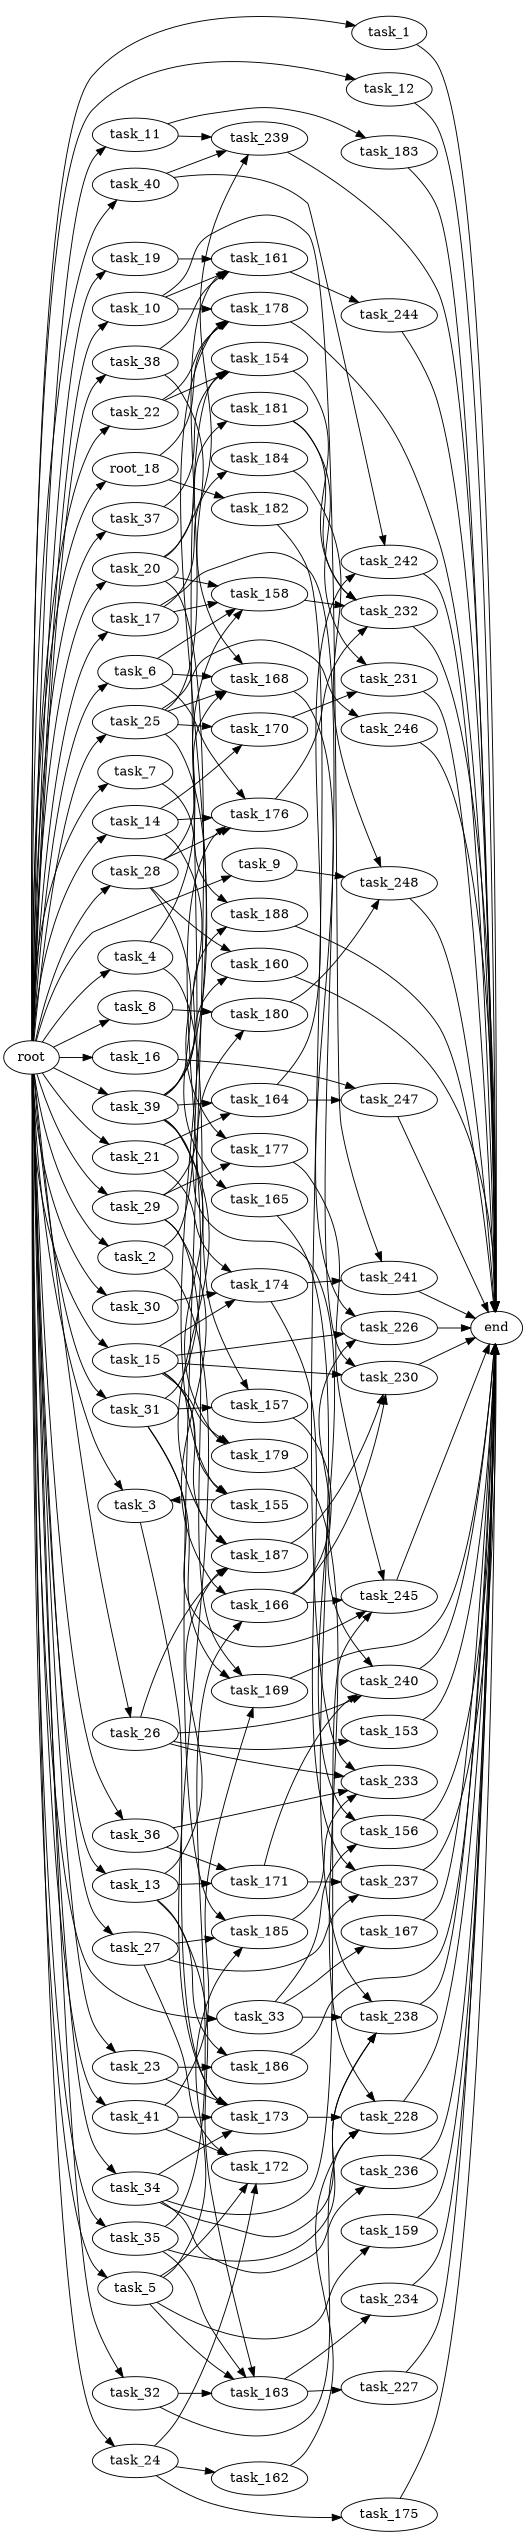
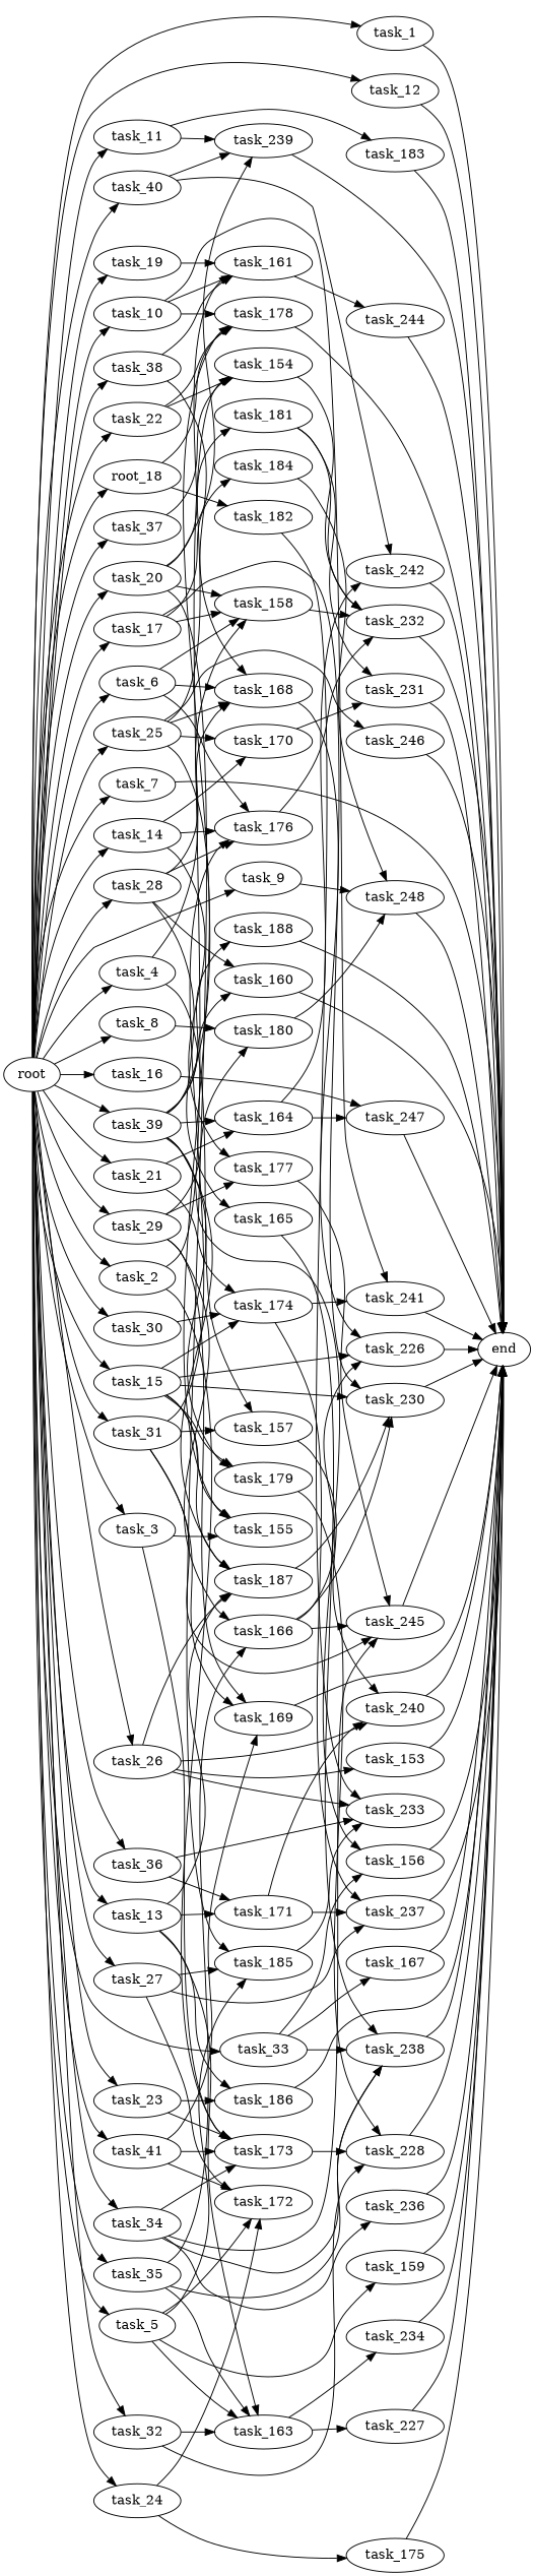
  digraph {
    rankdir=LR
    root
    task_1
    task_2
    task_3
    task_4
    task_5
    task_6
    task_7
    task_8
    task_9
    task_10
    task_11
    task_12
    task_13
    task_14
    task_15
    task_16
    task_17
    n19 [label=root_18]
    task_19
    task_20
    task_21
    task_22
    task_23
    task_24
    task_25
    task_26
    task_27
    task_28
    task_29
    task_30
    task_31
    task_32
    task_33
    task_34
    task_35
    task_36
    task_37
    task_38
    task_39
    task_40
    task_41
    end
    task_154
    task_173
    task_155
    task_157
    task_158
    task_159
    task_163
    task_172
    task_185
    task_168
    task_176
    task_180
    task_248
    task_161
    task_178
    task_241
    task_183
    task_239
    task_171
    task_186
    task_187
    task_170
    task_177
    task_174
    task_179
    task_226
    task_230
    task_247
    task_184
    task_182
    task_181
    task_164
-   task_162
    task_175
    task_246
    task_153
    task_233
    task_240
    task_237
    task_160
    task_165
    task_166
    task_169
    task_245
    task_228
    task_156
    task_167
    task_238
    task_236
    task_188
    task_242
    task_232
    task_227
    task_234
    task_244
    task_231
    root -> task_1
    root -> task_2
    root -> task_3
    root -> task_4
    root -> task_5
    root -> task_6
    root -> task_7
    root -> task_8
    root -> task_9
    root -> task_10
    root -> task_11
    root -> task_12
    root -> task_13
    root -> task_14
    root -> task_15
    root -> task_16
    root -> task_17
    root -> n19
    root -> task_19
    root -> task_20
    root -> task_21
    root -> task_22
    root -> task_23
    root -> task_24
    root -> task_25
    root -> task_26
    root -> task_27
    root -> task_28
    root -> task_29
    root -> task_30
    root -> task_31
    root -> task_32
    root -> task_33
    root -> task_34
    root -> task_35
    root -> task_36
    root -> task_37
    root -> task_38
    root -> task_39
    root -> task_40
    root -> task_41
    task_1 -> end
    task_2 -> task_154
    task_2 -> task_173
    task_3 -> task_173
-   task_155 -> task_3
+   task_3 -> task_155
    task_4 -> task_157
    task_4 -> task_158
    task_5 -> task_159
    task_5 -> task_163
    task_5 -> task_172
    task_5 -> task_185
    task_6 -> task_158
    task_6 -> task_168
    task_6 -> task_176
-   task_7 -> task_188
+   task_7 -> end
    task_8 -> task_180
    task_9 -> task_248
    task_10 -> task_161
    task_10 -> task_178
    task_10 -> task_241
    task_11 -> task_183
    task_11 -> task_239
    task_12 -> end
    task_13 -> task_163
    task_13 -> task_171
    task_13 -> task_186
    task_13 -> task_187
    task_14 -> task_176
    task_14 -> task_170
    task_14 -> task_177
    task_15 -> task_155
    task_15 -> task_187
    task_15 -> task_174
    task_15 -> task_179
    task_15 -> task_226
    task_15 -> task_230
    task_16 -> task_247
    task_17 -> task_158
    task_17 -> task_230
    task_17 -> task_184
    n19 -> task_178
    n19 -> task_182
    task_19 -> task_161
    task_20 -> task_158
    task_20 -> task_185
    task_20 -> task_239
    task_20 -> task_181
    task_21 -> task_174
    task_21 -> task_164
    task_22 -> task_154
    task_22 -> task_178
    task_23 -> task_173
    task_23 -> task_186
    task_24 -> task_172
-   task_24 -> task_162
    task_24 -> task_175
    task_25 -> task_155
    task_25 -> task_168
    task_25 -> task_161
    task_25 -> task_170
    task_25 -> task_246
    task_26 -> task_187
    task_26 -> task_153
    task_26 -> task_233
    task_26 -> task_240
    task_27 -> task_172
    task_27 -> task_185
    task_27 -> task_237
    task_28 -> task_168
    task_28 -> task_176
    task_28 -> task_160
    task_28 -> task_165
    task_29 -> task_180
    task_29 -> task_177
    task_29 -> task_166
    task_29 -> task_169
    task_30 -> task_174
    task_31 -> task_157
    task_31 -> task_176
    task_31 -> task_169
    task_31 -> task_245
    task_32 -> task_163
    task_32 -> task_228
    task_33 -> task_156
    task_33 -> task_167
    task_33 -> task_238
    task_34 -> task_173
    task_34 -> task_245
    task_34 -> task_238
    task_34 -> task_236
    task_35 -> task_163
    task_35 -> task_166
    task_35 -> task_238
    task_36 -> task_171
    task_36 -> task_233
    task_37 -> task_154
    task_38 -> task_168
    task_38 -> task_161
    task_39 -> task_178
    task_39 -> task_187
    task_39 -> task_179
    task_39 -> task_164
    task_39 -> task_160
    task_39 -> task_156
    task_39 -> task_188
    task_40 -> task_239
    task_40 -> task_242
    task_41 -> task_173
    task_41 -> task_172
    task_41 -> task_169
    task_154 -> task_232
    task_173 -> task_228
    task_157 -> task_240
    task_158 -> task_232
    task_159 -> end
    task_163 -> task_227
    task_163 -> task_234
    task_185 -> task_233
    task_168 -> task_226
    task_176 -> task_232
    task_180 -> task_248
    task_248 -> end
    task_161 -> task_244
    task_178 -> end
    task_241 -> end
    task_183 -> end
    task_239 -> end
    task_171 -> task_240
    task_171 -> task_237
    task_186 -> end
    task_187 -> task_230
    task_170 -> task_231
    task_177 -> task_245
    task_174 -> task_241
    task_174 -> task_237
    task_179 -> task_228
    task_226 -> end
    task_230 -> end
    task_247 -> end
    task_184 -> task_248
    task_182 -> task_233
    task_181 -> task_232
    task_181 -> task_231
    task_164 -> task_247
    task_164 -> task_242
-   task_162 -> task_228
    task_175 -> end
    task_246 -> end
    task_153 -> end
    task_240 -> end
    task_237 -> end
    task_160 -> end
    task_165 -> task_238
    task_166 -> task_226
    task_166 -> task_230
    task_166 -> task_245
    task_169 -> end
    task_245 -> end
    task_228 -> end
    task_156 -> end
    task_167 -> end
    task_238 -> end
    task_236 -> end
    task_188 -> end
    task_242 -> end
    task_232 -> end
    task_227 -> end
    task_234 -> end
    task_244 -> end
    task_231 -> end
  }
